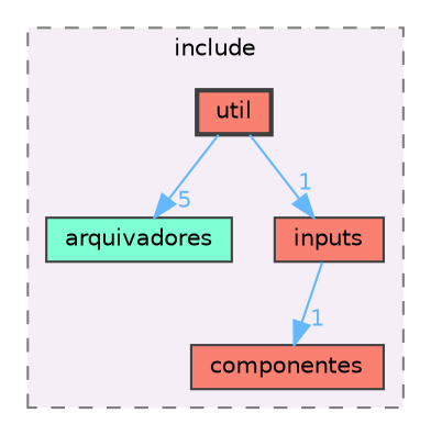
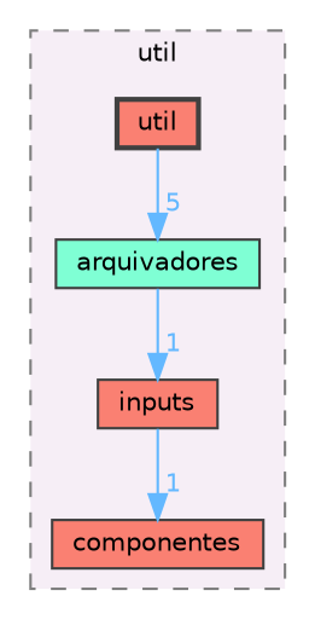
  digraph {
    compound=true
    node [color=grey25 fillcolor=salmon fontname=Helvetica fontsize=10 shape=box style=filled]
    edge [color=steelblue1 fontcolor=steelblue1 fontname=Helvetica fontsize=10 headlabel=1 labeldistance=1.5 labelfontname=Helvetica labelfontsize=10 style=solid]
    n1 [fillcolor=aquamarine height=0.2 label=arquivadores width=0.4]
    n2 [height=0.2 label=componentes width=0.4]
    n3 [height=0.2 label=inputs width=0.4]
    n4 [height=0.2 label=util style="filled,bold" width=0.4]
    subgraph cluster_1 {
      bgcolor="#f6eef6"
      fontname=Helvetica
      fontsize=10
-     label=include
+     label=util
      pencolor=grey50
      style="filled,dashed"
      n1
      n2
      n3
      n4
    }
    n3 -> n2
    n4 -> n1 [headlabel=5]
-   n4 -> n3
+   n1 -> n3
  }
